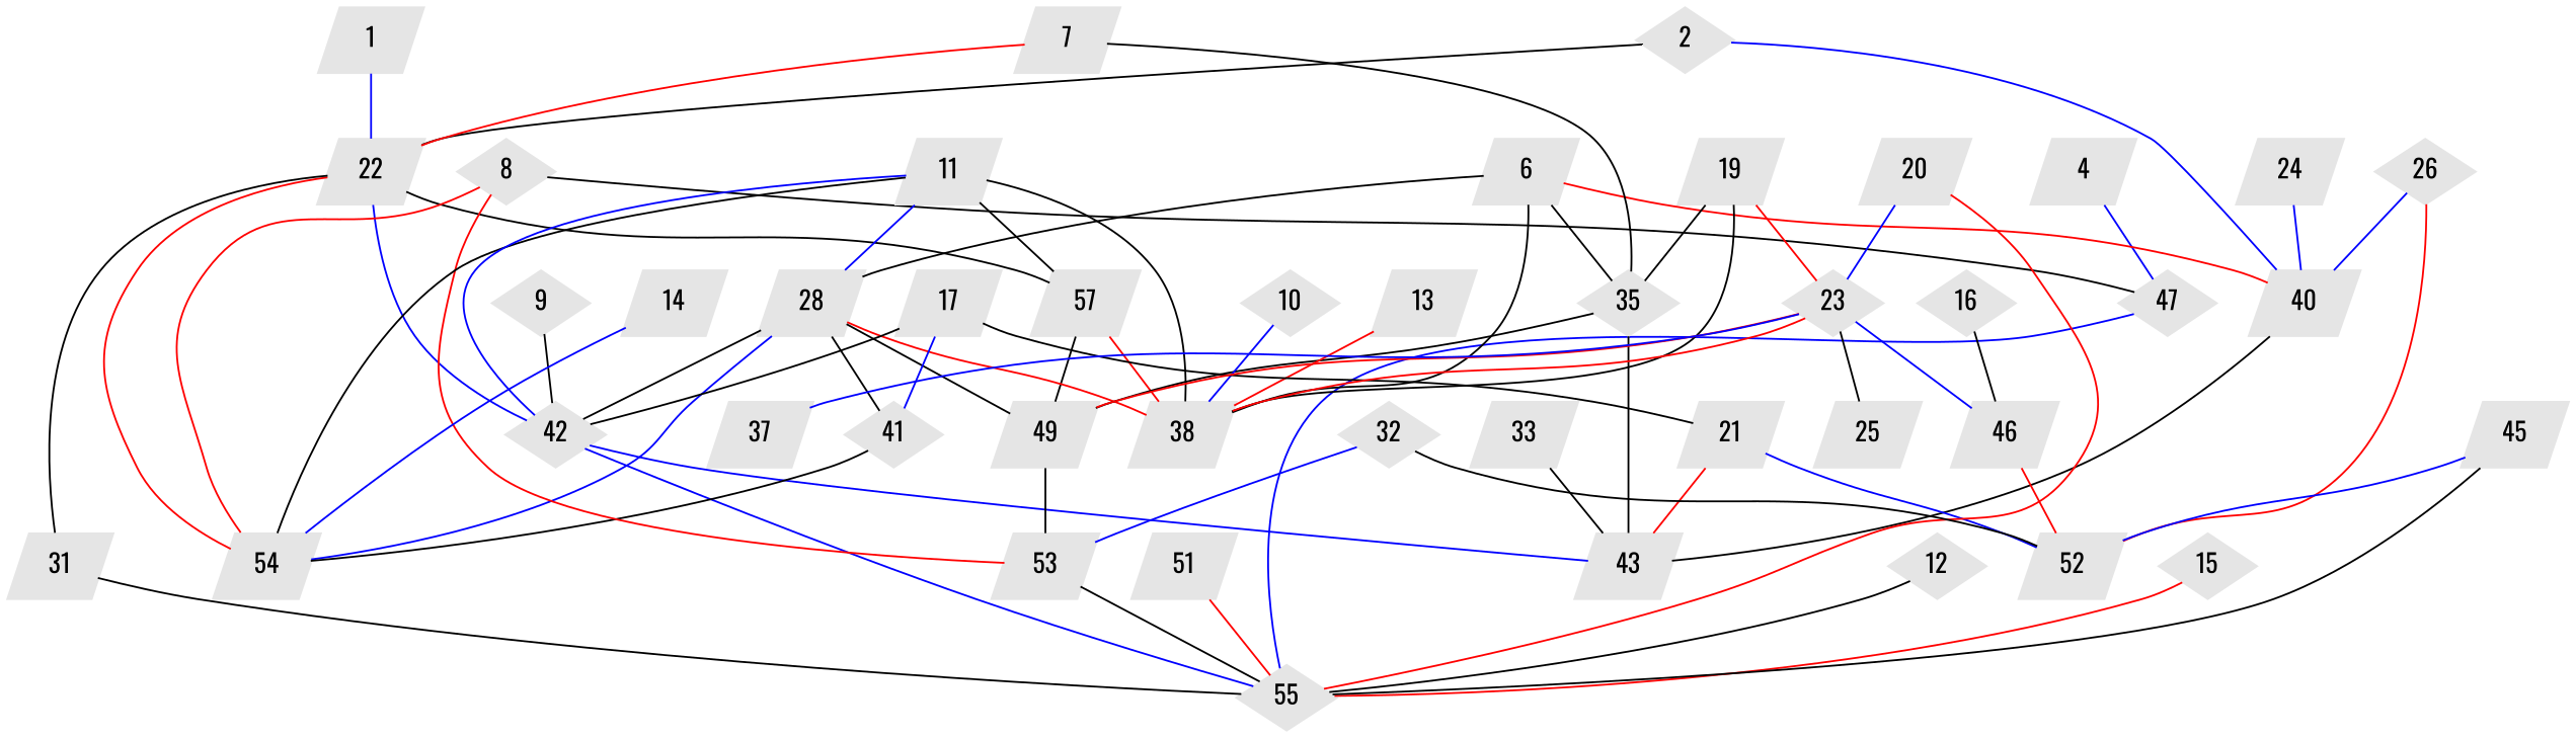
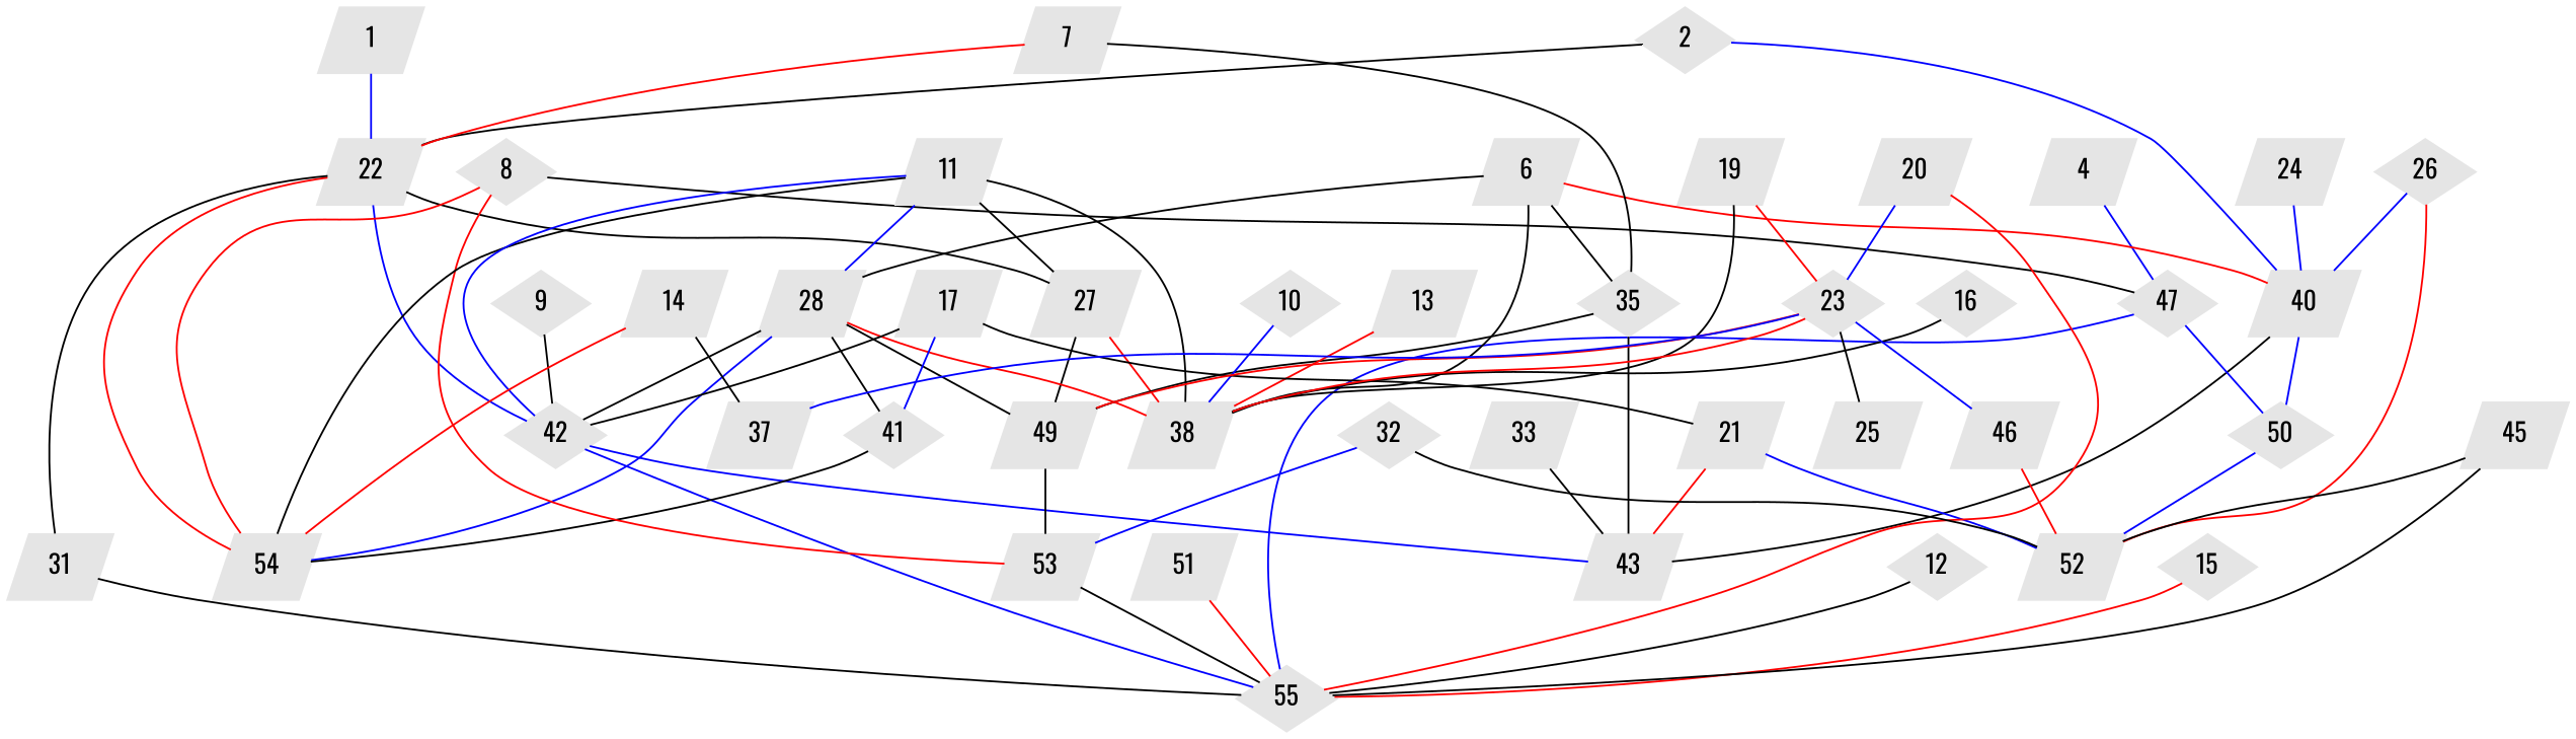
  graph {
    fontname=Oswald
    node [color=gray90 fontname=Oswald shape=parallelogram style=filled]
    edge [color=black fontname=Oswald weight=1.0]
    1
    22
    54
    42 [shape=diamond]
-   27 [label=57]
+   27
    31
    2 [shape=diamond]
    40
    43
+   50 [shape=diamond]
    47 [shape=diamond]
    4
    55 [shape=diamond]
    6
    28
    35 [shape=diamond]
    38
    41 [shape=diamond]
    49
    7
    8 [shape=diamond]
    53
    9 [shape=diamond]
    10 [shape=diamond]
    11
    12 [shape=diamond]
    13
    14
    37
    15 [shape=diamond]
    16 [shape=diamond]
    17
    21
    52
    19
    23 [shape=diamond]
    25
    46
    20
    24
    26 [shape=diamond]
    32 [shape=diamond]
    33
    45
    51
    1 -- 22 [color=blue]
    22 -- 54 [color=red]
    22 -- 42 [color=blue]
    22 -- 27
    22 -- 31
    42 -- 43 [color=blue weight=2.0]
    42 -- 55 [color=blue]
    27 -- 38 [color=red]
    27 -- 49
    31 -- 55
    2 -- 22
    2 -- 40 [color=blue]
    40 -- 43
+   40 -- 50 [color=blue]
+   50 -- 52 [color=blue]
+   47 -- 50 [color=blue]
    47 -- 55 [color=blue]
    4 -- 47 [color=blue]
    6 -- 40 [color=red]
    6 -- 28
    6 -- 35
    6 -- 38
    28 -- 54 [color=blue]
    28 -- 42
    28 -- 38 [color=red]
    28 -- 41 [weight=2.0]
    28 -- 49
    35 -- 43 [weight=2.0]
    35 -- 49
    41 -- 54
    49 -- 53
    7 -- 22 [color=red]
    7 -- 35
    8 -- 54 [color=red]
    8 -- 47
    8 -- 53 [color=red]
    53 -- 55
    9 -- 42
    10 -- 38 [color=blue]
    11 -- 54
    11 -- 42 [color=blue]
    11 -- 27 [weight=2.0]
    11 -- 28 [color=blue]
    11 -- 38
    12 -- 55
    13 -- 38 [color=red]
-   14 -- 54 [color=blue]
+   14 -- 54 [color=red]
+   14 -- 37
    15 -- 55 [color=red]
-   16 -- 46
+   16 -- 38
    17 -- 42
    17 -- 41 [color=blue]
    17 -- 21
    21 -- 43 [color=red]
    21 -- 52 [color=blue weight=2.0]
-   19 -- 35
    19 -- 38
    19 -- 23 [color=red]
    23 -- 38 [color=red]
    23 -- 49 [color=red]
    23 -- 37 [color=blue]
    23 -- 25
    23 -- 46 [color=blue]
    46 -- 52 [color=red]
    20 -- 55 [color=red]
    20 -- 23 [color=blue]
    24 -- 40 [color=blue]
    26 -- 40 [color=blue]
    26 -- 52 [color=red]
    32 -- 53 [color=blue]
    32 -- 52
    33 -- 43
    45 -- 55
-   45 -- 52 [color=blue]
+   45 -- 52
    51 -- 55 [color=red]
  }
